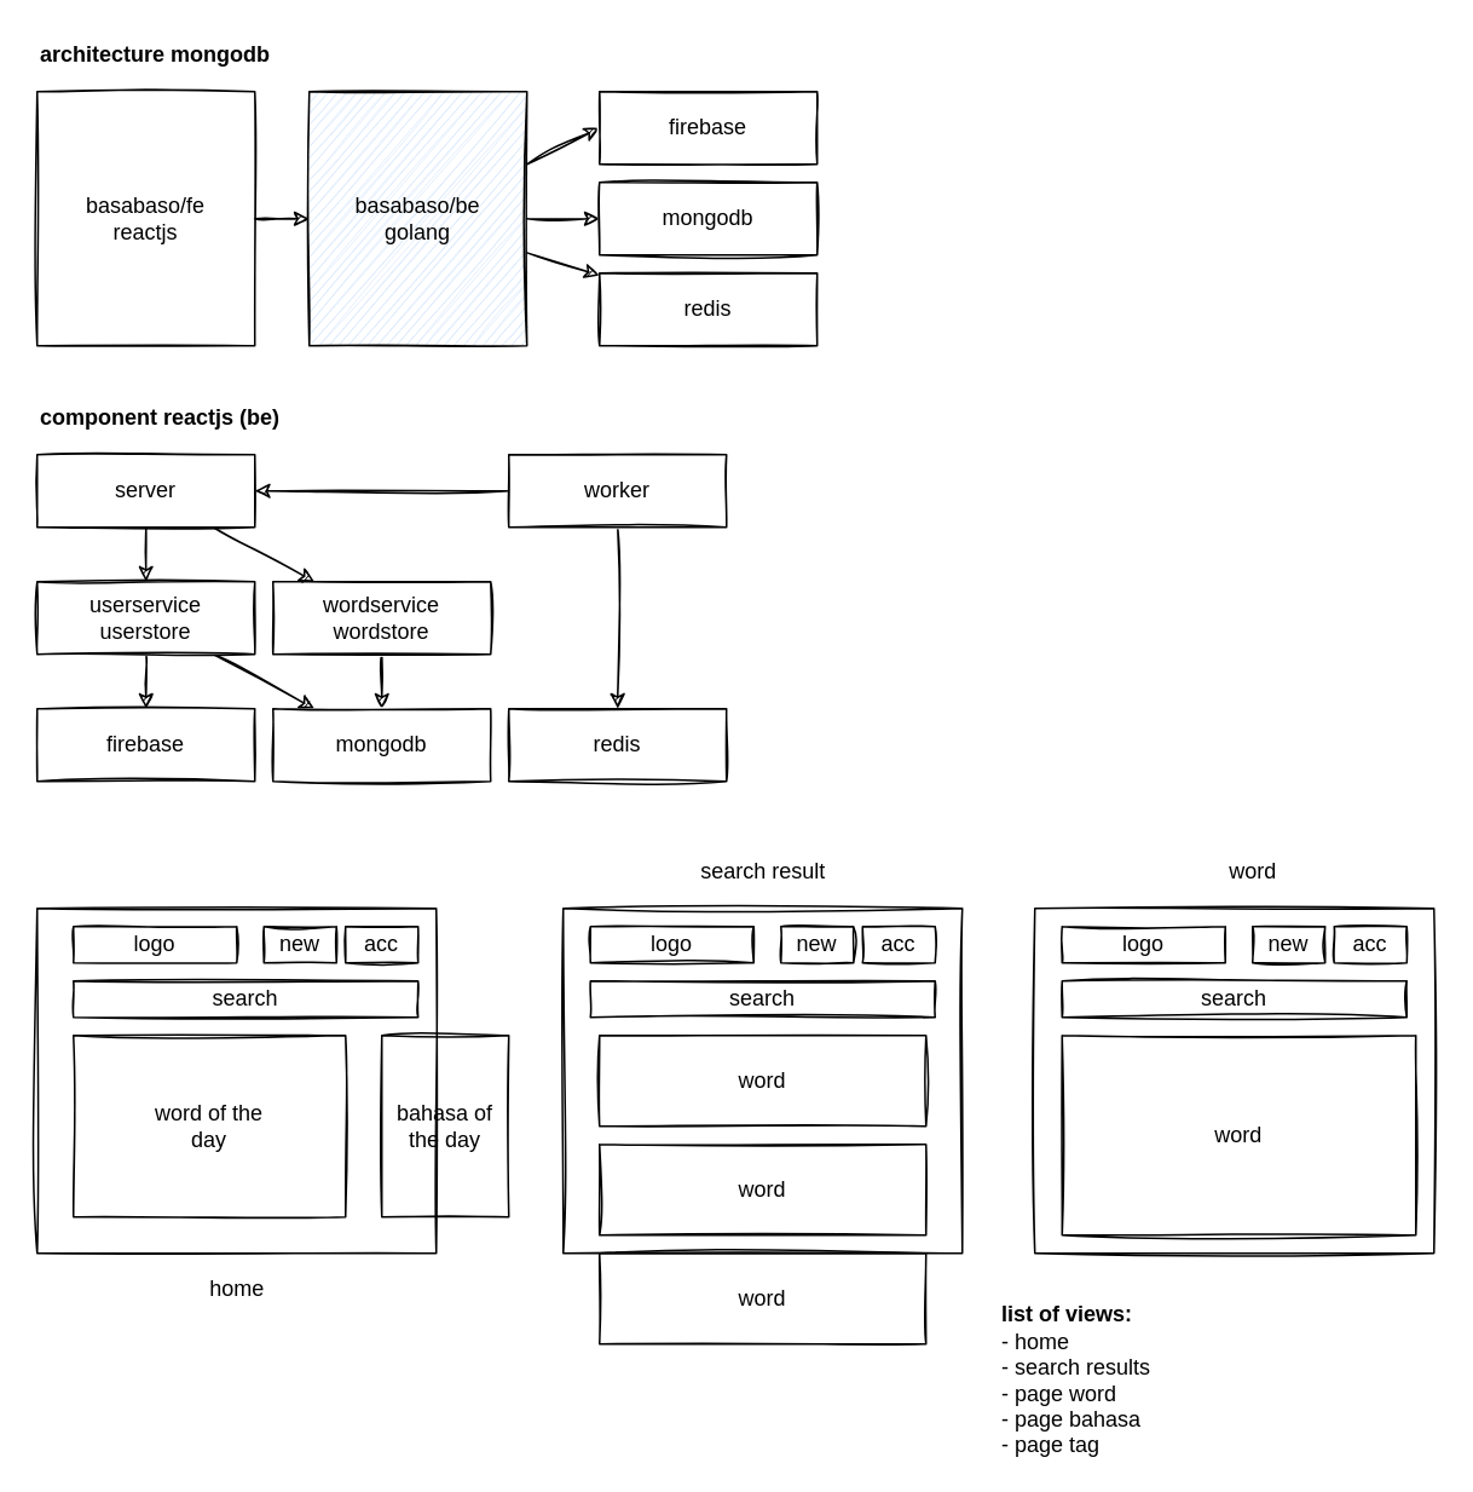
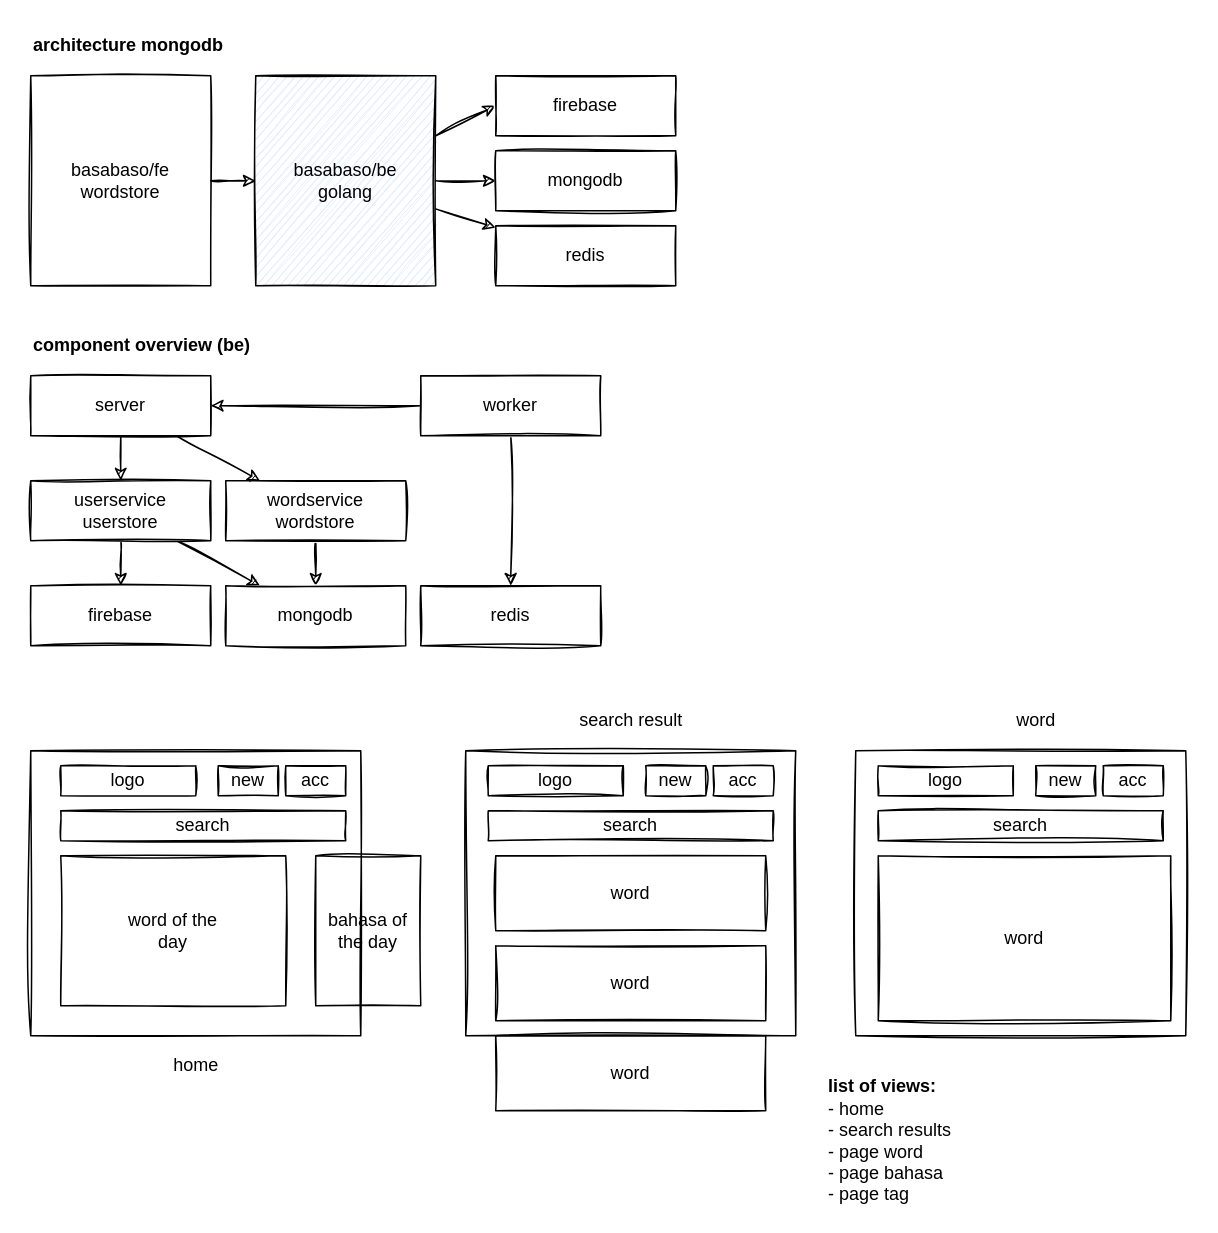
  <mxCell id="0" />
  <mxCell id="1" parent="0" />
  <mxCell id="2" style="rounded=0;orthogonalLoop=1;jettySize=auto;html=1;entryX=0;entryY=0.5;entryDx=0;entryDy=0;sketch=1;" edge="1" parent="1" source="5" target="8"><mxGeometry relative="1" as="geometry" /></mxCell>
  <mxCell id="3" style="rounded=0;orthogonalLoop=1;jettySize=auto;html=1;entryX=0;entryY=0.5;entryDx=0;entryDy=0;sketch=1;" edge="1" parent="1" source="5" target="9"><mxGeometry relative="1" as="geometry" /></mxCell>
  <mxCell id="4" style="rounded=0;orthogonalLoop=1;jettySize=auto;html=1;sketch=1;" edge="1" parent="1" source="5" target="10"><mxGeometry relative="1" as="geometry" /></mxCell>
  <mxCell id="5" value="basabaso/be&lt;br&gt;golang" style="rounded=0;whiteSpace=wrap;html=1;sketch=1;fillColor=#dae8fc;" vertex="1" parent="1"><mxGeometry x="170" y="50" width="120" height="140" as="geometry" /></mxCell>
  <mxCell id="6" style="rounded=0;orthogonalLoop=1;jettySize=auto;html=1;entryX=0;entryY=0.5;entryDx=0;entryDy=0;sketch=1;" edge="1" parent="1" source="7" target="5"><mxGeometry relative="1" as="geometry" /></mxCell>
- <mxCell id="7" value="basabaso/fe&lt;br&gt;reactjs" style="rounded=0;whiteSpace=wrap;html=1;sketch=1;" vertex="1" parent="1"><mxGeometry x="20" y="50" width="120" height="140" as="geometry" /></mxCell>
+ <mxCell id="7" value="basabaso/fe&lt;br&gt;wordstore" style="rounded=0;whiteSpace=wrap;html=1;sketch=1;" vertex="1" parent="1"><mxGeometry x="20" y="50" width="120" height="140" as="geometry" /></mxCell>
  <mxCell id="8" value="firebase" style="rounded=0;whiteSpace=wrap;html=1;sketch=1;" vertex="1" parent="1"><mxGeometry x="330" y="50" width="120" height="40" as="geometry" /></mxCell>
  <mxCell id="9" value="mongodb" style="rounded=0;whiteSpace=wrap;html=1;sketch=1;" vertex="1" parent="1"><mxGeometry x="330" y="100" width="120" height="40" as="geometry" /></mxCell>
  <mxCell id="10" value="redis" style="rounded=0;whiteSpace=wrap;html=1;sketch=1;" vertex="1" parent="1"><mxGeometry x="330" y="150" width="120" height="40" as="geometry" /></mxCell>
  <mxCell id="11" value="architecture mongodb" style="text;html=1;strokeColor=none;fillColor=none;align=left;verticalAlign=middle;whiteSpace=wrap;rounded=0;fontStyle=1;sketch=1;" vertex="1" parent="1"><mxGeometry x="20" y="20" width="230" height="20" as="geometry" /></mxCell>
- <mxCell id="12" value="component reactjs (be)" style="text;html=1;strokeColor=none;fillColor=none;align=left;verticalAlign=middle;whiteSpace=wrap;rounded=0;fontStyle=1;sketch=1;" vertex="1" parent="1"><mxGeometry x="20" y="220" width="230" height="20" as="geometry" /></mxCell>
+ <mxCell id="12" value="component overview (be)" style="text;html=1;strokeColor=none;fillColor=none;align=left;verticalAlign=middle;whiteSpace=wrap;rounded=0;fontStyle=1;sketch=1;" vertex="1" parent="1"><mxGeometry x="20" y="220" width="230" height="20" as="geometry" /></mxCell>
  <mxCell id="13" style="edgeStyle=none;rounded=0;orthogonalLoop=1;jettySize=auto;html=1;sketch=1;" edge="1" parent="1" source="15" target="23"><mxGeometry relative="1" as="geometry" /></mxCell>
  <mxCell id="14" style="edgeStyle=none;rounded=0;orthogonalLoop=1;jettySize=auto;html=1;sketch=1;" edge="1" parent="1" source="15" target="21"><mxGeometry relative="1" as="geometry" /></mxCell>
  <mxCell id="15" value="userservice&lt;br&gt;userstore" style="rounded=0;whiteSpace=wrap;html=1;sketch=1;" vertex="1" parent="1"><mxGeometry x="20" y="320" width="120" height="40" as="geometry" /></mxCell>
  <mxCell id="16" style="edgeStyle=none;rounded=0;orthogonalLoop=1;jettySize=auto;html=1;sketch=1;" edge="1" parent="1" source="17" target="21"><mxGeometry relative="1" as="geometry" /></mxCell>
  <mxCell id="17" value="wordservice&lt;br&gt;wordstore" style="rounded=0;whiteSpace=wrap;html=1;sketch=1;" vertex="1" parent="1"><mxGeometry x="150" y="320" width="120" height="40" as="geometry" /></mxCell>
  <mxCell id="18" style="edgeStyle=none;rounded=0;orthogonalLoop=1;jettySize=auto;html=1;sketch=1;" edge="1" parent="1" source="20" target="15"><mxGeometry relative="1" as="geometry" /></mxCell>
  <mxCell id="19" style="edgeStyle=none;rounded=0;orthogonalLoop=1;jettySize=auto;html=1;sketch=1;" edge="1" parent="1" source="20" target="17"><mxGeometry relative="1" as="geometry" /></mxCell>
  <mxCell id="20" value="server" style="rounded=0;whiteSpace=wrap;html=1;sketch=1;" vertex="1" parent="1"><mxGeometry x="20" y="250" width="120" height="40" as="geometry" /></mxCell>
  <mxCell id="21" value="mongodb" style="rounded=0;whiteSpace=wrap;html=1;sketch=1;" vertex="1" parent="1"><mxGeometry x="150" y="390" width="120" height="40" as="geometry" /></mxCell>
  <mxCell id="22" value="redis" style="rounded=0;whiteSpace=wrap;html=1;sketch=1;" vertex="1" parent="1"><mxGeometry x="280" y="390" width="120" height="40" as="geometry" /></mxCell>
  <mxCell id="23" value="firebase" style="rounded=0;whiteSpace=wrap;html=1;sketch=1;" vertex="1" parent="1"><mxGeometry x="20" y="390" width="120" height="40" as="geometry" /></mxCell>
  <mxCell id="24" style="edgeStyle=none;rounded=0;orthogonalLoop=1;jettySize=auto;html=1;sketch=1;" edge="1" parent="1" source="26" target="22"><mxGeometry relative="1" as="geometry" /></mxCell>
  <mxCell id="25" style="edgeStyle=none;rounded=0;orthogonalLoop=1;jettySize=auto;html=1;sketch=1;" edge="1" parent="1" source="26" target="20"><mxGeometry relative="1" as="geometry" /></mxCell>
  <mxCell id="26" value="worker" style="rounded=0;whiteSpace=wrap;html=1;sketch=1;" vertex="1" parent="1"><mxGeometry x="280" y="250" width="120" height="40" as="geometry" /></mxCell>
  <mxCell id="27" value="" style="rounded=0;whiteSpace=wrap;html=1;sketch=1;fillColor=none;" vertex="1" parent="1"><mxGeometry x="20" y="500" width="220" height="190" as="geometry" /></mxCell>
  <mxCell id="28" value="logo" style="rounded=0;whiteSpace=wrap;html=1;sketch=1;fillColor=none;" vertex="1" parent="1"><mxGeometry x="40" y="510" width="90" height="20" as="geometry" /></mxCell>
  <mxCell id="29" value="word of the&lt;br&gt;day" style="rounded=0;whiteSpace=wrap;html=1;sketch=1;fillColor=none;" vertex="1" parent="1"><mxGeometry x="40" y="570" width="150" height="100" as="geometry" /></mxCell>
  <mxCell id="30" value="search" style="rounded=0;whiteSpace=wrap;html=1;sketch=1;fillColor=none;" vertex="1" parent="1"><mxGeometry x="40" y="540" width="190" height="20" as="geometry" /></mxCell>
  <mxCell id="31" value="new" style="rounded=0;whiteSpace=wrap;html=1;sketch=1;fillColor=none;" vertex="1" parent="1"><mxGeometry x="145" y="510" width="40" height="20" as="geometry" /></mxCell>
  <mxCell id="32" value="acc" style="rounded=0;whiteSpace=wrap;html=1;sketch=1;fillColor=none;" vertex="1" parent="1"><mxGeometry x="190" y="510" width="40" height="20" as="geometry" /></mxCell>
  <mxCell id="33" style="edgeStyle=none;rounded=0;sketch=1;orthogonalLoop=1;jettySize=auto;html=1;exitX=0.75;exitY=0;exitDx=0;exitDy=0;" edge="1" parent="1" source="28" target="28"><mxGeometry relative="1" as="geometry" /></mxCell>
  <mxCell id="34" value="bahasa of&lt;br&gt;the day" style="rounded=0;whiteSpace=wrap;html=1;sketch=1;fillColor=none;" vertex="1" parent="1"><mxGeometry x="210" y="570" width="70" height="100" as="geometry" /></mxCell>
  <mxCell id="35" value="home" style="text;html=1;align=center;verticalAlign=middle;resizable=0;points=[];autosize=1;strokeColor=none;" vertex="1" parent="1"><mxGeometry x="105" y="700" width="50" height="20" as="geometry" /></mxCell>
  <mxCell id="36" value="" style="rounded=0;whiteSpace=wrap;html=1;sketch=1;fillColor=none;" vertex="1" parent="1"><mxGeometry x="310" y="500" width="220" height="190" as="geometry" /></mxCell>
  <mxCell id="37" value="logo" style="rounded=0;whiteSpace=wrap;html=1;sketch=1;fillColor=none;" vertex="1" parent="1"><mxGeometry x="325" y="510" width="90" height="20" as="geometry" /></mxCell>
  <mxCell id="38" value="new" style="rounded=0;whiteSpace=wrap;html=1;sketch=1;fillColor=none;" vertex="1" parent="1"><mxGeometry x="430" y="510" width="40" height="20" as="geometry" /></mxCell>
  <mxCell id="39" value="acc" style="rounded=0;whiteSpace=wrap;html=1;sketch=1;fillColor=none;" vertex="1" parent="1"><mxGeometry x="475" y="510" width="40" height="20" as="geometry" /></mxCell>
  <mxCell id="40" value="search" style="rounded=0;whiteSpace=wrap;html=1;sketch=1;fillColor=none;" vertex="1" parent="1"><mxGeometry x="325" y="540" width="190" height="20" as="geometry" /></mxCell>
  <mxCell id="41" value="word" style="rounded=0;whiteSpace=wrap;html=1;sketch=1;fillColor=none;" vertex="1" parent="1"><mxGeometry x="330" y="570" width="180" height="50" as="geometry" /></mxCell>
  <mxCell id="42" value="word" style="rounded=0;whiteSpace=wrap;html=1;sketch=1;fillColor=none;" vertex="1" parent="1"><mxGeometry x="330" y="630" width="180" height="50" as="geometry" /></mxCell>
  <mxCell id="43" value="word" style="rounded=0;whiteSpace=wrap;html=1;sketch=1;fillColor=none;" vertex="1" parent="1"><mxGeometry x="330" y="690" width="180" height="50" as="geometry" /></mxCell>
  <mxCell id="44" value="" style="rounded=0;whiteSpace=wrap;html=1;sketch=1;fillColor=none;" vertex="1" parent="1"><mxGeometry x="570" y="500" width="220" height="190" as="geometry" /></mxCell>
  <mxCell id="45" value="logo" style="rounded=0;whiteSpace=wrap;html=1;sketch=1;fillColor=none;" vertex="1" parent="1"><mxGeometry x="585" y="510" width="90" height="20" as="geometry" /></mxCell>
  <mxCell id="46" value="new" style="rounded=0;whiteSpace=wrap;html=1;sketch=1;fillColor=none;" vertex="1" parent="1"><mxGeometry x="690" y="510" width="40" height="20" as="geometry" /></mxCell>
  <mxCell id="47" value="acc" style="rounded=0;whiteSpace=wrap;html=1;sketch=1;fillColor=none;" vertex="1" parent="1"><mxGeometry x="735" y="510" width="40" height="20" as="geometry" /></mxCell>
  <mxCell id="48" value="search" style="rounded=0;whiteSpace=wrap;html=1;sketch=1;fillColor=none;" vertex="1" parent="1"><mxGeometry x="585" y="540" width="190" height="20" as="geometry" /></mxCell>
  <mxCell id="49" value="word" style="rounded=0;whiteSpace=wrap;html=1;sketch=1;fillColor=none;" vertex="1" parent="1"><mxGeometry x="585" y="570" width="195" height="110" as="geometry" /></mxCell>
  <mxCell id="50" value="search result" style="text;html=1;align=center;verticalAlign=middle;resizable=0;points=[];autosize=1;strokeColor=none;" vertex="1" parent="1"><mxGeometry x="380" y="470" width="80" height="20" as="geometry" /></mxCell>
  <mxCell id="51" value="word" style="text;html=1;align=center;verticalAlign=middle;resizable=0;points=[];autosize=1;strokeColor=none;" vertex="1" parent="1"><mxGeometry x="670" y="470" width="40" height="20" as="geometry" /></mxCell>
  <mxCell id="52" value="&lt;b&gt;list of views:&lt;br&gt;&lt;/b&gt;- home&lt;br&gt;- search results&lt;br&gt;- page word&lt;br&gt;- page bahasa&lt;br&gt;- page tag" style="text;html=1;align=left;verticalAlign=middle;resizable=0;points=[];autosize=1;strokeColor=none;" vertex="1" parent="1"><mxGeometry x="550" y="720" width="100" height="80" as="geometry" /></mxCell>
